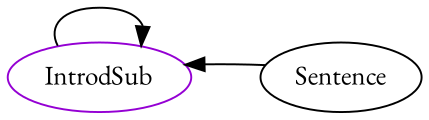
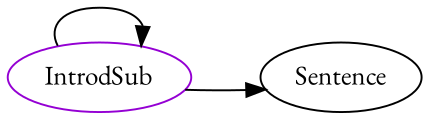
  digraph {
    rankdir=LR
    fontname="EB Garamond"
    node [fontname="EB Garamond"]
    edge [fontname="EB Garamond"]
    n1 [color=darkviolet label=IntrodSub shape=oval]
    Sentence
    n1 -> n1
-   Sentence -> n1
+   n1 -> Sentence
  }
